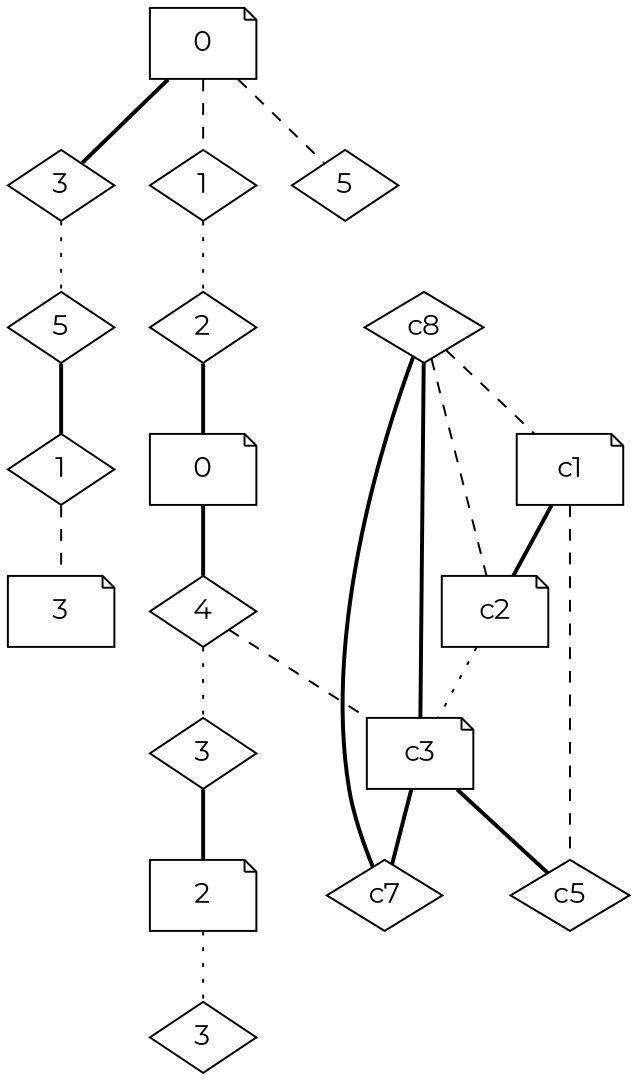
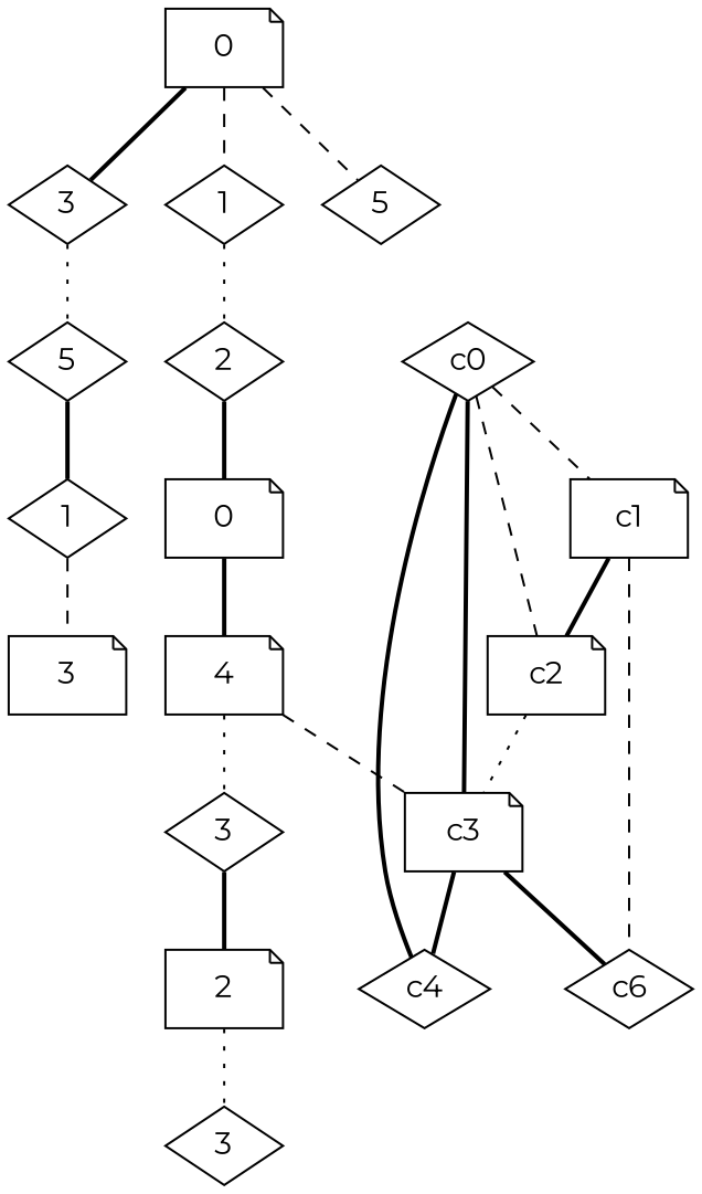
  graph {
    fontname=Montserrat
    node [fontname=Montserrat shape=diamond]
    edge [fontname=Montserrat style=bold]
    n1 [label=0 shape=note]
    n2 [label=1]
    n3 [label=3]
    n4 [label=5]
    n5 [label=2]
    n6 [label=5]
    n7 [label=0 shape=note]
-   n8 [label=4]
+   n8 [label=4 shape=note]
    n9 [label=3]
    c3 [shape=note]
    n11 [label=2 shape=note]
    n12 [label=3]
    n13 [label=1]
    n14 [label=3 shape=note]
    c1 [shape=note]
-   c0 [label=c8]
+   c0
    c2 [shape=note]
-   c4 [label=c7]
-   c5
+   c4
+   c5 [label=c6]
    n1 -- n2 [style=dashed]
    n1 -- n3
    n1 -- n4 [style=dashed]
    n2 -- n5 [style=dotted]
    n3 -- n6 [style=dotted]
    n5 -- n7
    n6 -- n13
    n7 -- n8
    n8 -- n9 [style=dotted]
    n8 -- c3 [style=dashed]
    n9 -- n11
    c3 -- c4
    c3 -- c5
    n11 -- n12 [style=dotted]
    n13 -- n14 [style=dashed]
    c1 -- c2
    c1 -- c5 [style=dashed]
    c0 -- c3
    c0 -- c1 [style=dashed]
    c0 -- c2 [style=dashed]
    c0 -- c4
    c2 -- c3 [style=dotted]
  }
